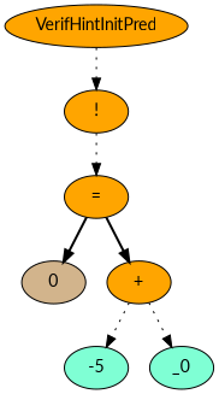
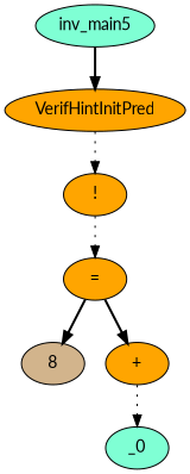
  digraph {
    fontname=Lato
    node [fillcolor=orange fontname=Lato style=filled]
    edge [fontname=Lato style=dotted]
+   n1 [fillcolor=aquamarine label=inv_main5]
    n2 [label=VerifHintInitPred]
    n3 [label="!"]
    n4 [label="="]
-   n5 [fillcolor=tan label=0]
+   n5 [fillcolor=tan label=8]
    n6 [label="+"]
-   n7 [fillcolor=aquamarine label=-5]
    n8 [fillcolor=aquamarine label=_0]
+   n1 -> n2 [style=bold]
    n2 -> n3
    n3 -> n4
    n4 -> n5 [style=bold]
    n4 -> n6 [style=bold]
-   n6 -> n7
    n6 -> n8
  }
